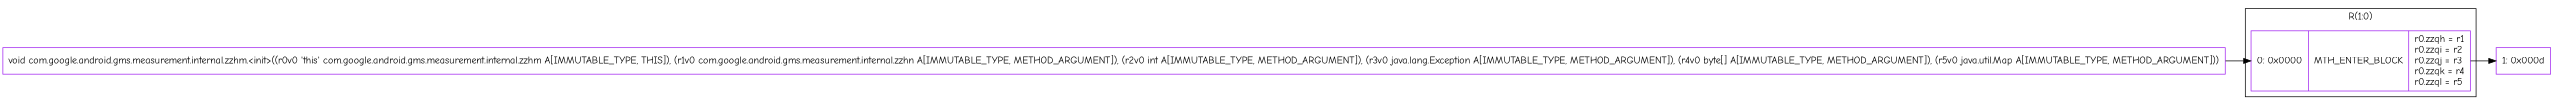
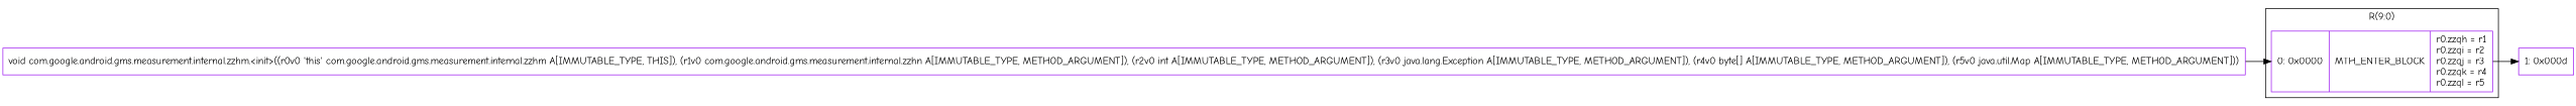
  digraph {
    rankdir=LR
    fontname="Comic Neue"
    node [color=purple shape=record fontname="Comic Neue"]
    edge [fontname="Comic Neue"]
    n1 [label="{0\:\ 0x0000|MTH_ENTER_BLOCK\l|r0.zzqh = r1\lr0.zzqi = r2\lr0.zzqj = r3\lr0.zzqk = r4\lr0.zzql = r5\l}"]
    n2 [label="{1\:\ 0x000d}"]
    n3 [label="{void com.google.android.gms.measurement.internal.zzhm.\<init\>((r0v0 'this' com.google.android.gms.measurement.internal.zzhm A[IMMUTABLE_TYPE, THIS]), (r1v0 com.google.android.gms.measurement.internal.zzhn A[IMMUTABLE_TYPE, METHOD_ARGUMENT]), (r2v0 int A[IMMUTABLE_TYPE, METHOD_ARGUMENT]), (r3v0 java.lang.Exception A[IMMUTABLE_TYPE, METHOD_ARGUMENT]), (r4v0 byte[] A[IMMUTABLE_TYPE, METHOD_ARGUMENT]), (r5v0 java.util.Map A[IMMUTABLE_TYPE, METHOD_ARGUMENT])) }"]
    subgraph cluster_1 {
-     label="R(1:0)"
+     label="R(9:0)"
      n1
    }
    n1 -> n2
    n3 -> n1
  }
